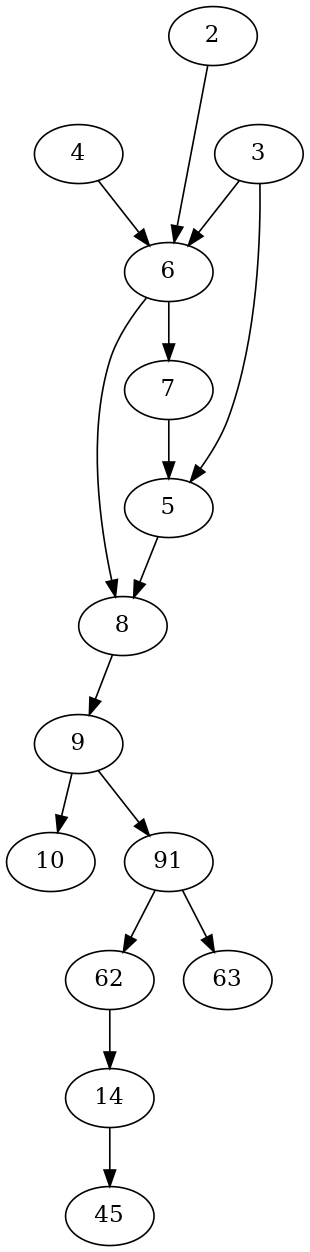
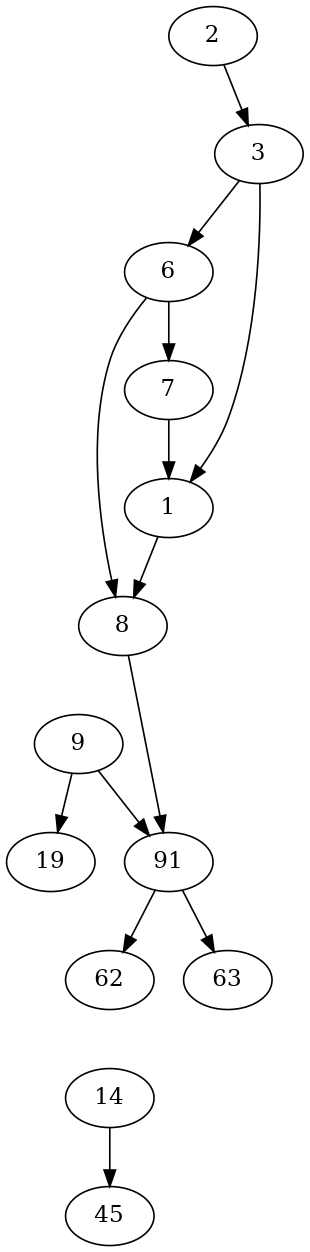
  digraph {
    node [alpha=0.02]
-   4 [expect_size=28489728]
    6 [expect_size=51785728]
    7 [alpha=0.20 expect_size=45403136]
    8 [alpha=0.12 expect_size=13803520]
    2 [alpha=0.09 expect_size=49597440]
    3 [alpha=0.11 expect_size=20497408]
-   5 [alpha=0.17 expect_size=31721472]
+   5 [alpha=0.17 expect_size=31721472 label=1]
    9 [alpha=0.13 expect_size=43312128]
-   10 [alpha=0.16 expect_size=24671232]
+   10 [alpha=0.16 expect_size=24671232 label=19]
    n10 [expect_size=27782144 label=91]
    n11 [alpha=0.12 expect_size=36690944 label=62]
    n12 [alpha=0.19 expect_size=10340352 label=63]
    14 [alpha=0.08 expect_size=36137984]
    n14 [alpha=0.00 expect_size=41520128 label=45]
-   4 -> 6
    6 -> 7
    6 -> 8
    7 -> 5
-   8 -> 9
-   2 -> 6
+   8 -> n10
+   2 -> 3
    3 -> 6
    3 -> 5
    5 -> 8
    9 -> 10
    9 -> n10
    n10 -> n11
    n10 -> n12
-   n11 -> 14
    14 -> n14
  }
